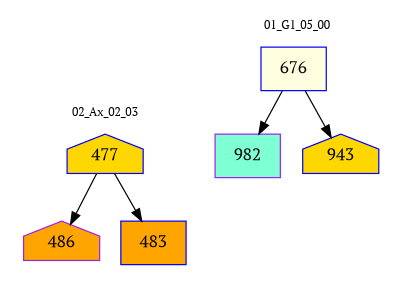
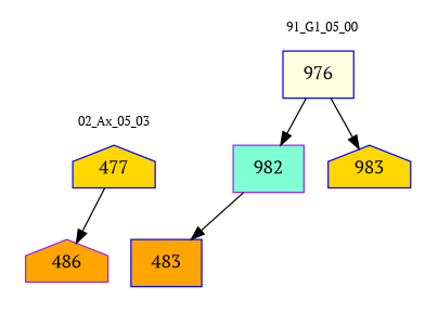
  digraph {
    fontname="PT Serif"
    node [color=blue fillcolor=gold fontname="PT Serif" shape=house style=filled]
    edge [color=black fontname="PT Serif"]
    n1 [label=477]
    n2 [color=purple fillcolor=orange label=486]
    n3 [fillcolor=orange label=483 shape=box]
-   n4 [fillcolor=lightyellow label=676 shape=box]
+   n4 [fillcolor=lightyellow label=976 shape=box]
    n5 [color=purple fillcolor=aquamarine label=982 shape=box]
-   n6 [label=943]
+   n6 [label=983]
    subgraph cluster_1 {
      color=white
      fontsize=10
-     label="02_Ax_02_03"
+     label="02_Ax_05_03"
      n1
      n2
      n3
    }
    subgraph cluster_2 {
      color=white
      fontsize=10
-     label="01_G1_05_00"
+     label="91_G1_05_00"
      n4
      n5
      n6
    }
    n1 -> n2
-   n1 -> n3
+   n5 -> n3
    n4 -> n5
    n4 -> n6
  }
